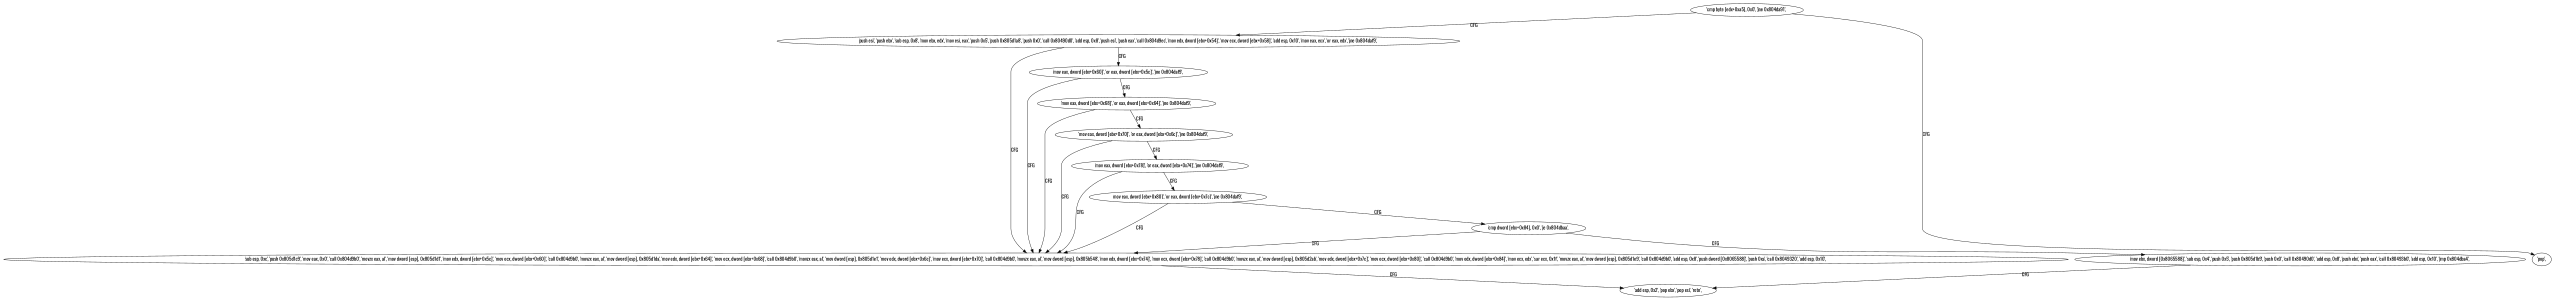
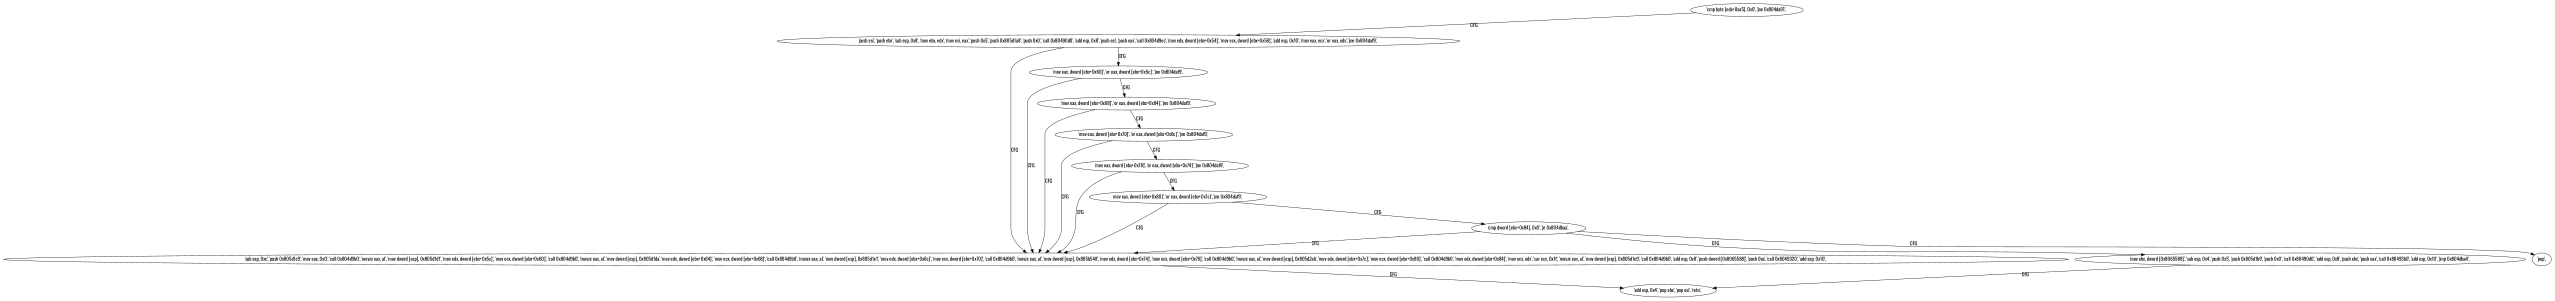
  digraph {
    fontname=Oswald
    node [fontname=Oswald]
    edge [fontname=Oswald]
    n1 [label="'cmp byte [edx+0xa5], 0x0', 'jne 0x804da91', "]
    n2 [label="'push esi', 'push ebx', 'sub esp, 0x8', 'mov ebx, edx', 'mov esi, eax', 'push 0x5', 'push 0x805d1a8', 'push 0x0', 'call 0x80490d0', 'add esp, 0x8', 'push esi', 'push eax', 'call 0x804d9ec', 'mov edx, dword [ebx+0x54]', 'mov ecx, dword [ebx+0x58]', 'add esp, 0x10', 'mov eax, ecx', 'or eax, edx', 'jne 0x804daf9', "]
    n3 [label="'pop',"]
    n4 [label="'sub esp, 0xc', 'push 0x805d1c9', 'mov eax, 0x0', 'call 0x804d9b0', 'movzx eax, al', 'mov dword [esp], 0x805d1d1', 'mov edx, dword [ebx+0x5c]', 'mov ecx, dword [ebx+0x60]', 'call 0x804d9b0', 'movzx eax, al', 'mov dword [esp], 0x805d1da', 'mov edx, dword [ebx+0x64]', 'mov ecx, dword [ebx+0x68]', 'call 0x804d9b0', 'movzx eax, al', 'mov dword [esp], 0x805d1e1', 'mov edx, dword [ebx+0x6c]', 'mov ecx, dword [ebx+0x70]', 'call 0x804d9b0', 'movzx eax, al', 'mov dword [esp], 0x805b548', 'mov edx, dword [ebx+0x74]', 'mov ecx, dword [ebx+0x78]', 'call 0x804d9b0', 'movzx eax, al', 'mov dword [esp], 0x805d2ab', 'mov edx, dword [ebx+0x7c]', 'mov ecx, dword [ebx+0x80]', 'call 0x804d9b0', 'mov edx, dword [ebx+0x84]', 'mov ecx, edx', 'sar ecx, 0x1f', 'movzx eax, al', 'mov dword [esp], 0x805d1e9', 'call 0x804d9b0', 'add esp, 0x8', 'push dword [0x8065588]', 'push 0xa', 'call 0x8049320', 'add esp, 0x10', "]
    n5 [label="'mov eax, dword [ebx+0x60]', 'or eax, dword [ebx+0x5c]', 'jne 0x804daf9', "]
-   n6 [label="'add esp, 0x2', 'pop ebx', 'pop esi', 'retn',"]
+   n6 [label="'add esp, 0x4', 'pop ebx', 'pop esi', 'retn', "]
    n7 [label="'mov eax, dword [ebx+0x68]', 'or eax, dword [ebx+0x64]', 'jne 0x804daf9', "]
    n8 [label="'mov eax, dword [ebx+0x70]', 'or eax, dword [ebx+0x6c]', 'jne 0x804daf9', "]
    n9 [label="'mov eax, dword [ebx+0x78]', 'or eax, dword [ebx+0x74]', 'jne 0x804daf9', "]
    n10 [label="'mov eax, dword [ebx+0x80]', 'or eax, dword [ebx+0x7c]', 'jne 0x804daf9', "]
    n11 [label="'cmp dword [ebx+0x84], 0x0', 'je 0x804dbaa', "]
    n12 [label="'mov ebx, dword [0x8065588]', 'sub esp, 0x4', 'push 0x5', 'push 0x805d1b9', 'push 0x0', 'call 0x80490d0', 'add esp, 0x8', 'push ebx', 'push eax', 'call 0x80493b0', 'add esp, 0x10', 'jmp 0x804dba4', "]
    n1 -> n2 [label=CFG]
-   n1 -> n3 [label=CFG]
+   n11 -> n3 [label=CFG]
    n2 -> n4 [label=CFG]
    n2 -> n5 [label=CFG]
    n4 -> n6 [label=CFG]
    n5 -> n4 [label=CFG]
    n5 -> n7 [label=CFG]
    n7 -> n4 [label=CFG]
    n7 -> n8 [label=CFG]
    n8 -> n4 [label=CFG]
    n8 -> n9 [label=CFG]
    n9 -> n4 [label=CFG]
    n9 -> n10 [label=CFG]
    n10 -> n4 [label=CFG]
    n10 -> n11 [label=CFG]
    n11 -> n4 [label=CFG]
    n11 -> n12 [label=CFG]
    n12 -> n6 [label=CFG]
  }
